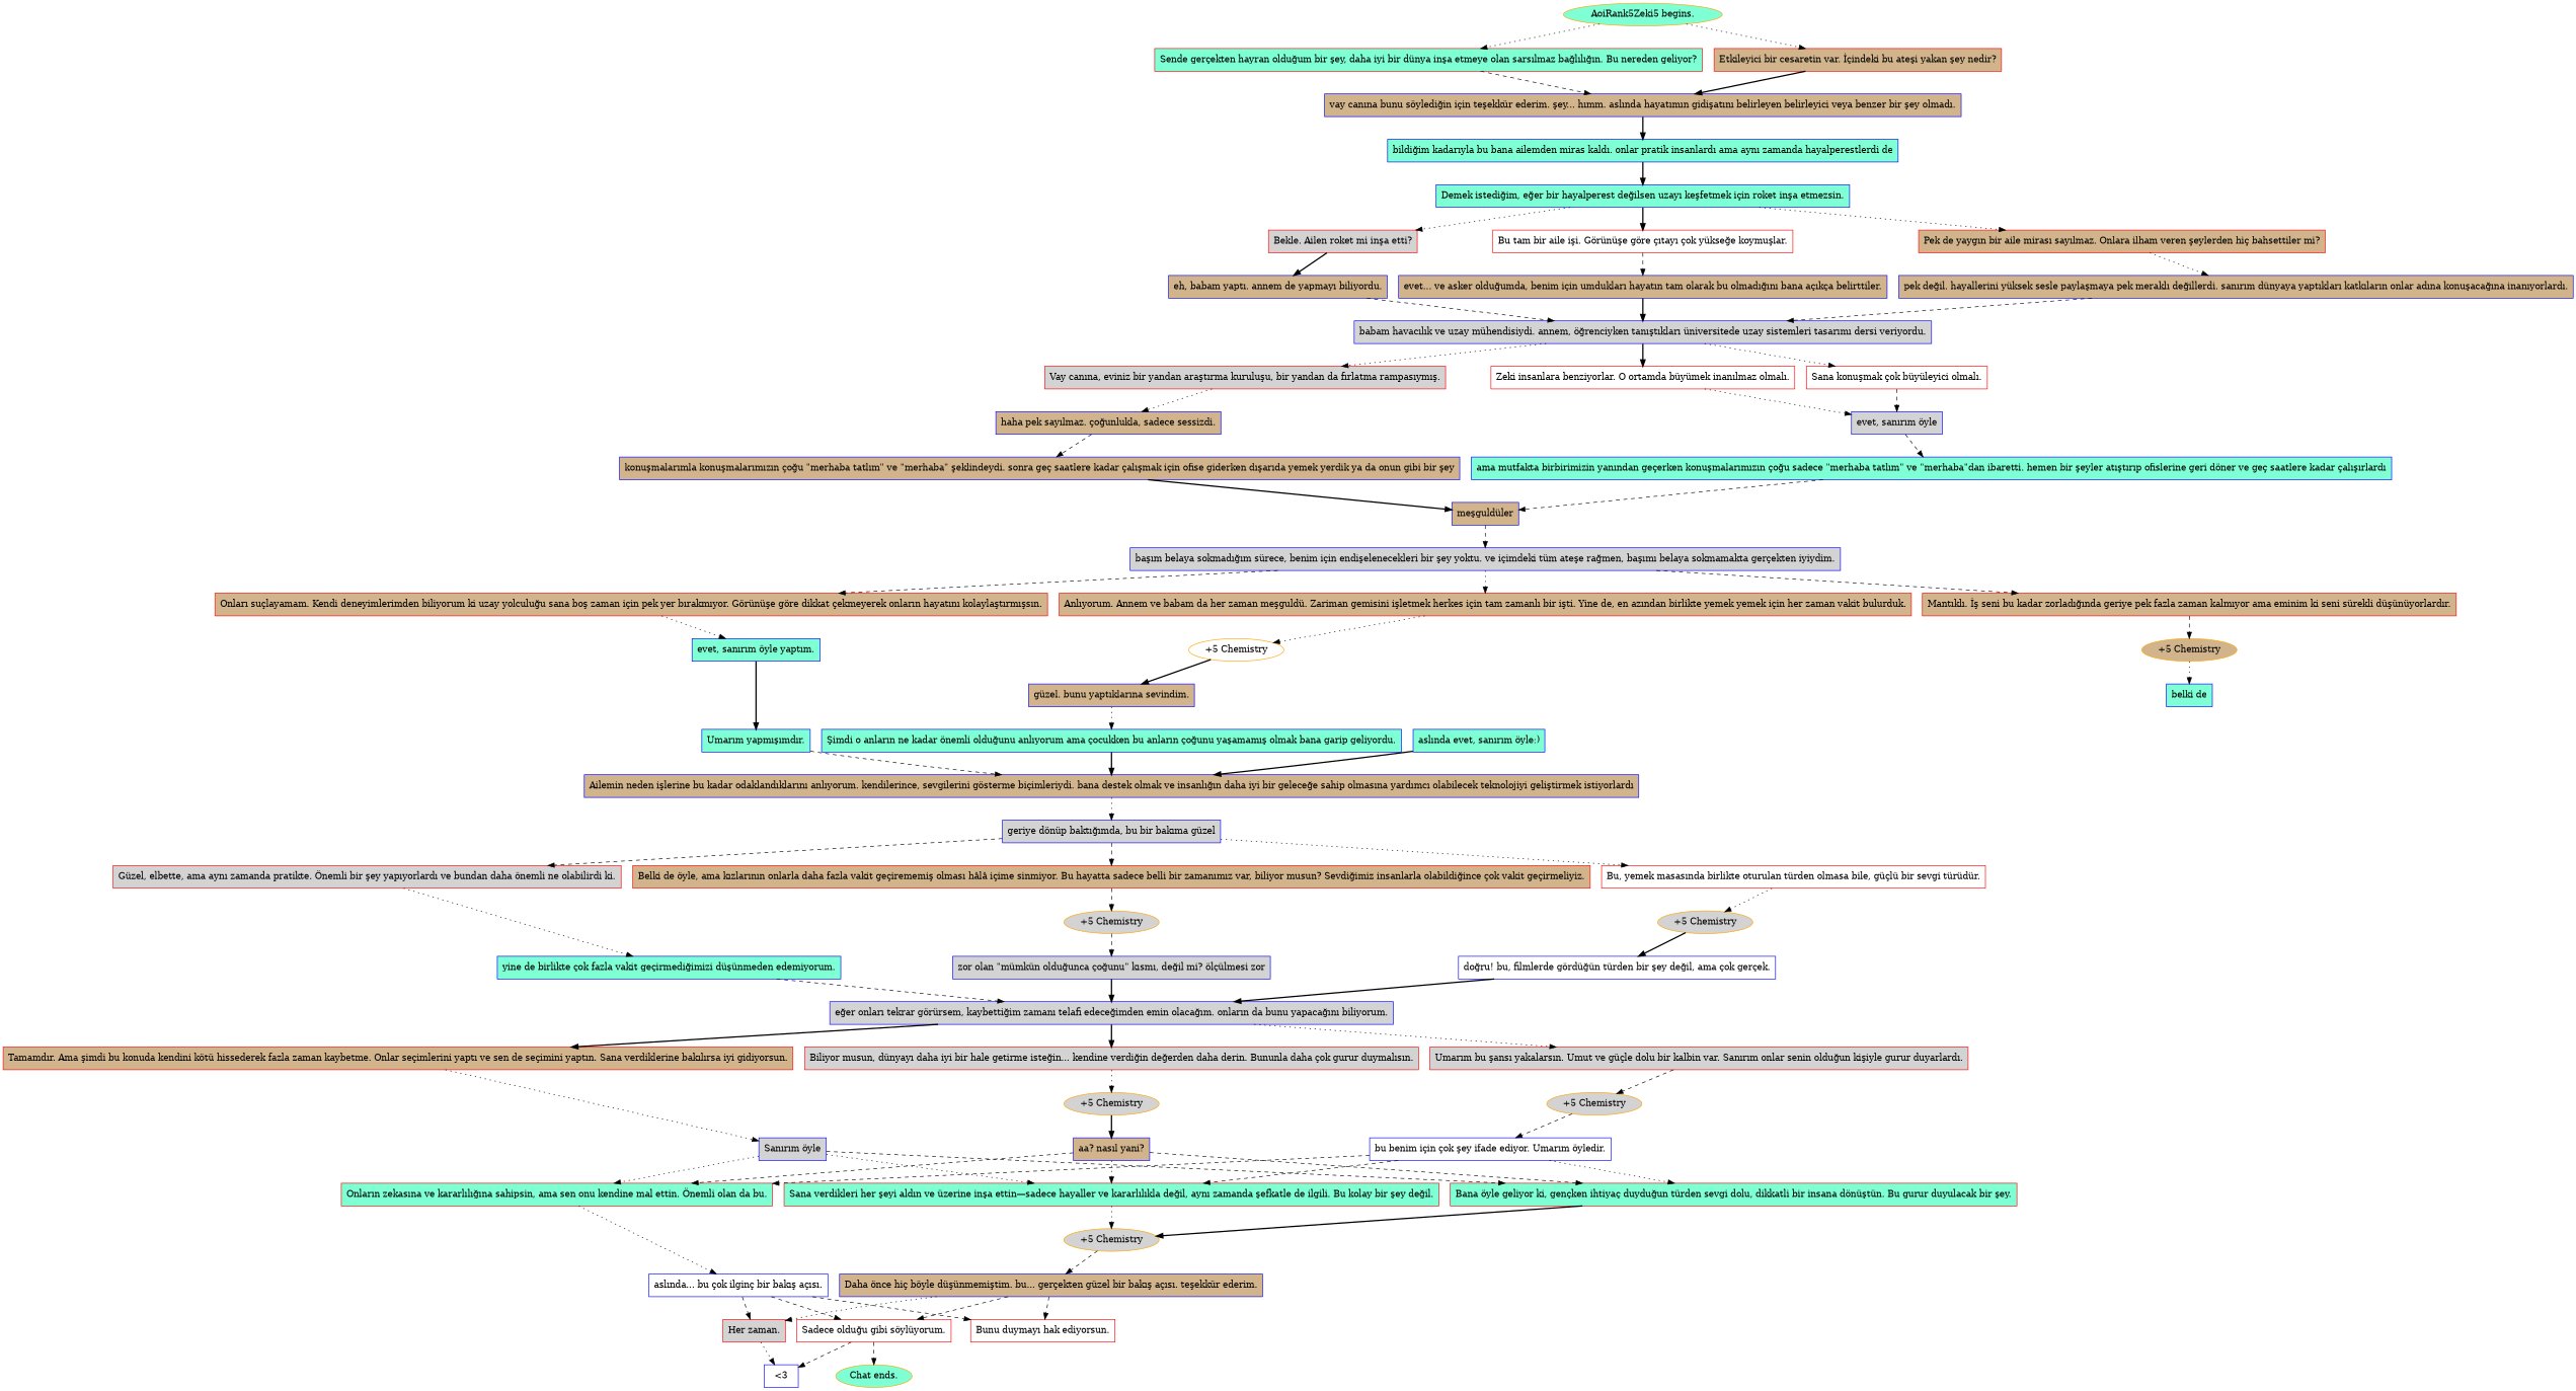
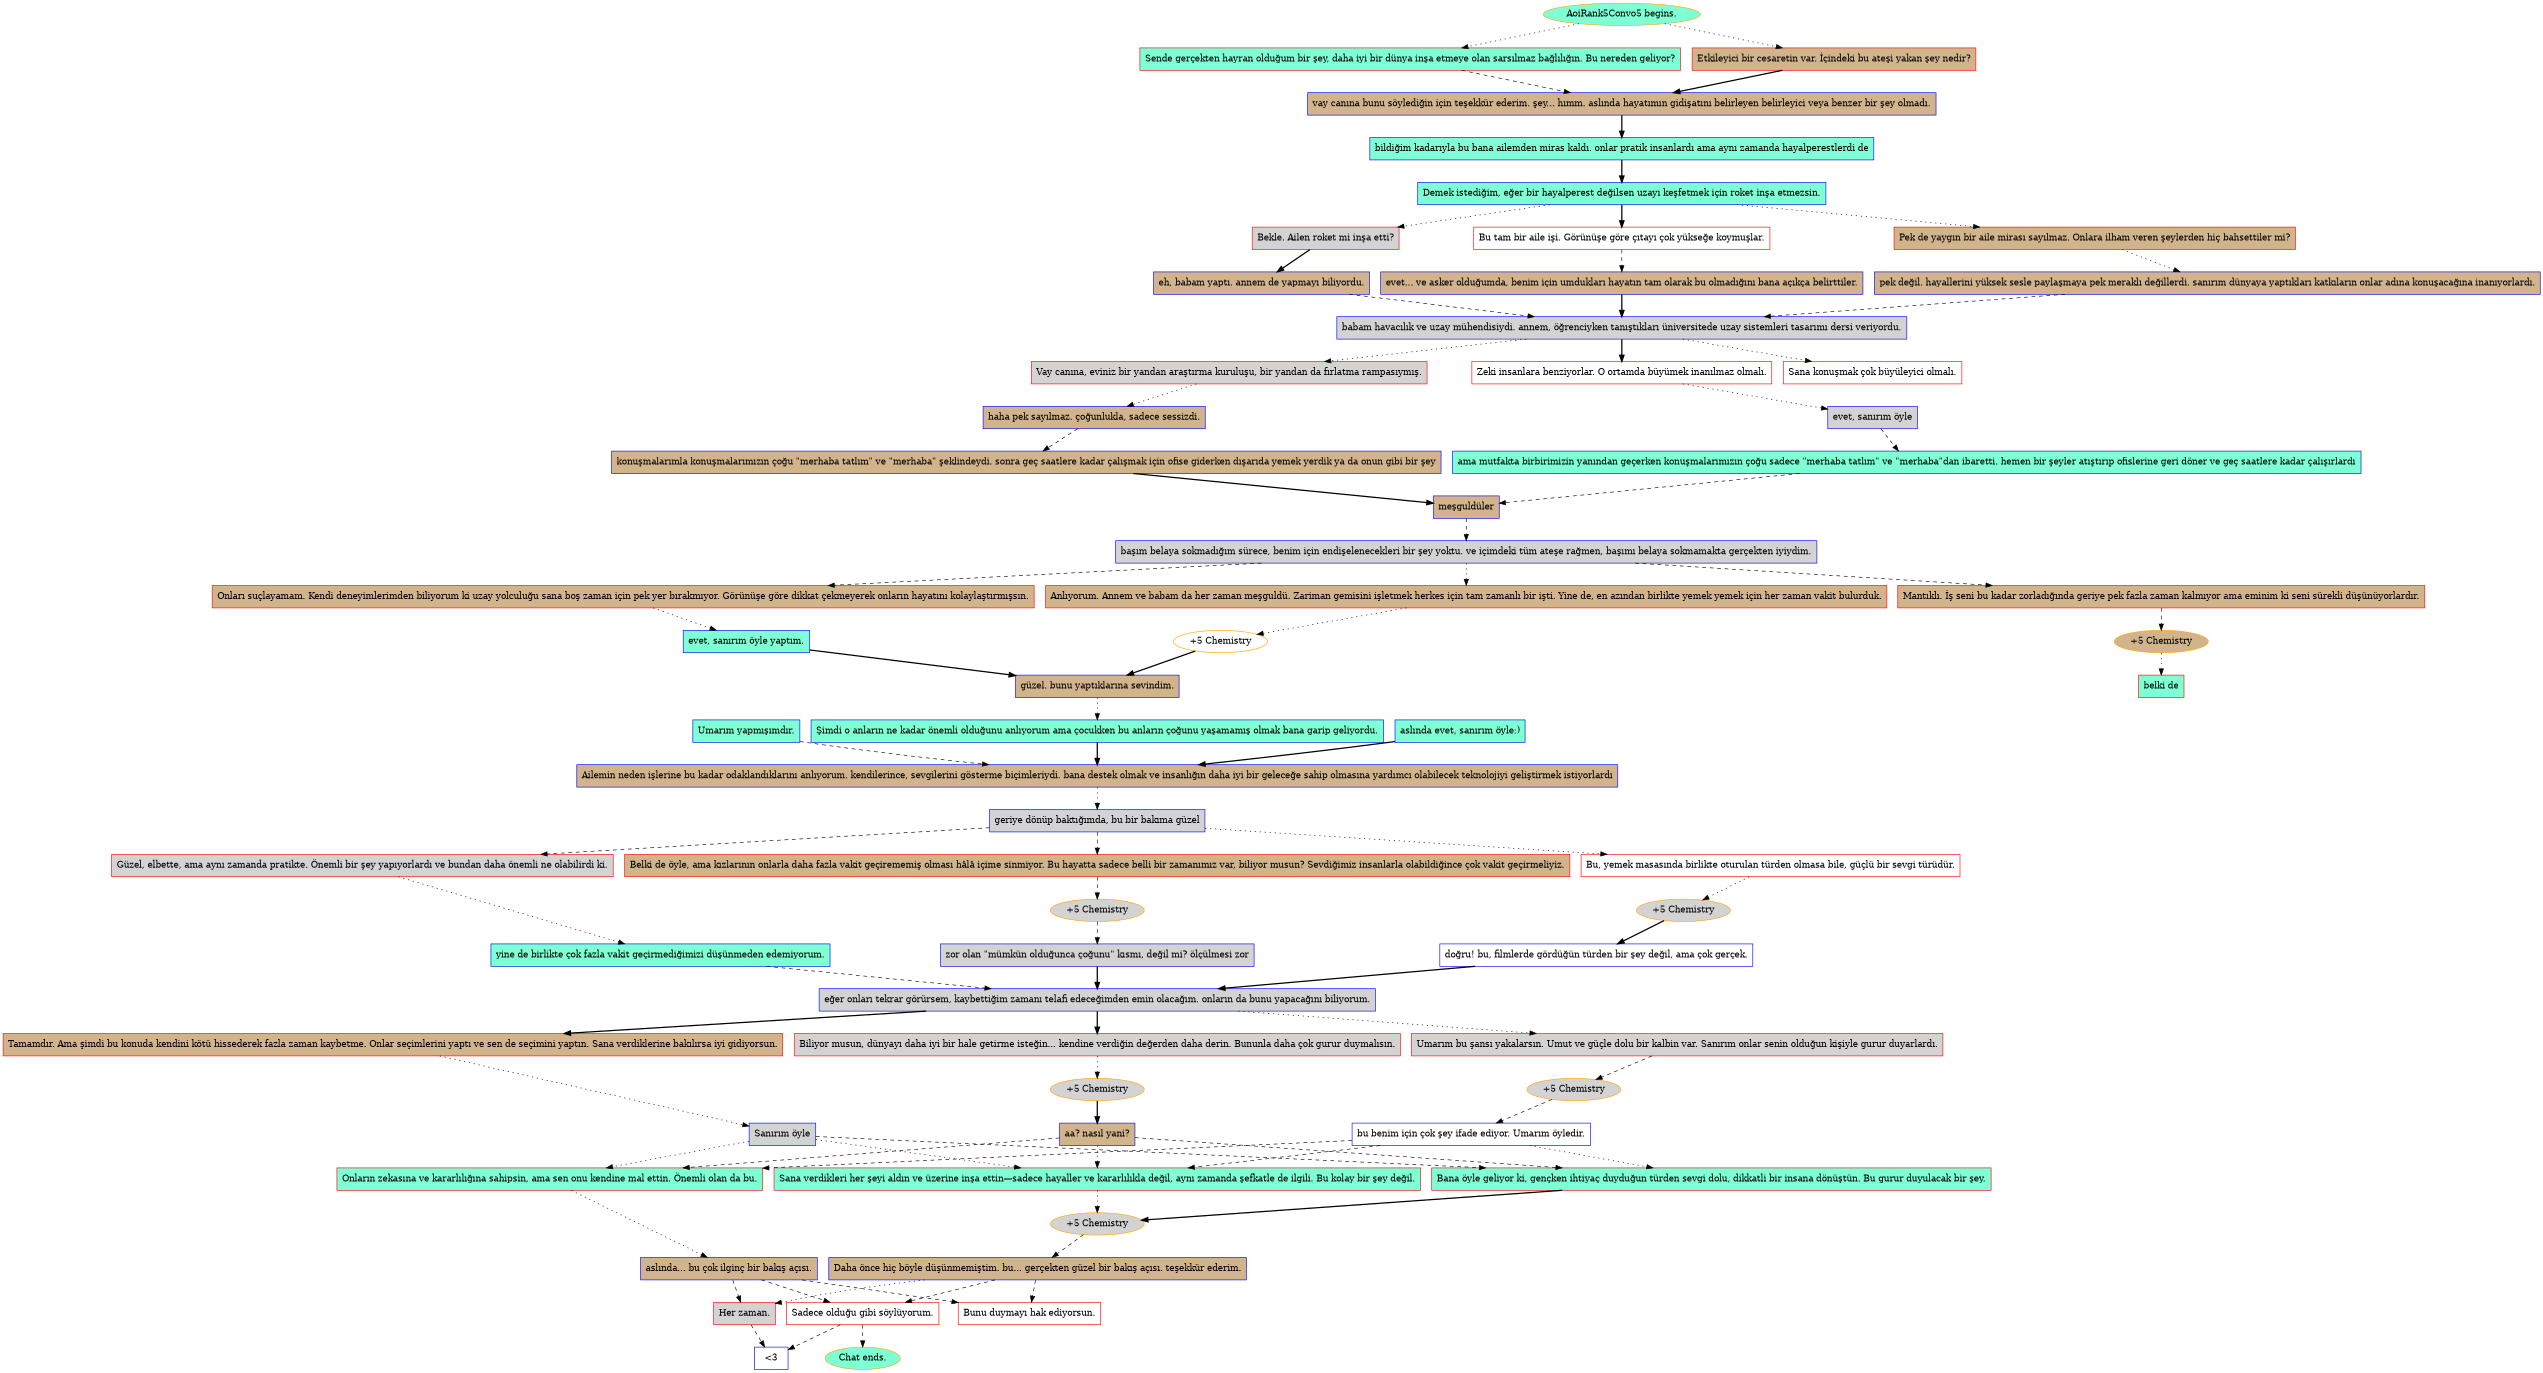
  digraph {
    node [color=blue fillcolor=tan style=filled shape=box]
    edge [style=dashed]
-   "AoiRank5Convo5 begins." [color=orange fillcolor=aquamarine label="AoiRank5Zeki5 begins." shape=""]
+   "AoiRank5Convo5 begins." [color=orange fillcolor=aquamarine shape=""]
    n2 [color=red fillcolor=aquamarine label="Sende gerçekten hayran olduğum bir şey, daha iyi bir dünya inşa etmeye olan sarsılmaz bağlılığın. Bu nereden geliyor?"]
    n3 [color=red label="Etkileyici bir cesaretin var. İçindeki bu ateşi yakan şey nedir?"]
    n4 [label="vay canına bunu söylediğin için teşekkür ederim. şey... hımm. aslında hayatımın gidişatını belirleyen belirleyici veya benzer bir şey olmadı."]
    n5 [fillcolor=aquamarine label="bildiğim kadarıyla bu bana ailemden miras kaldı. onlar pratik insanlardı ama aynı zamanda hayalperestlerdi de"]
    n6 [fillcolor=aquamarine label="Demek istediğim, eğer bir hayalperest değilsen uzayı keşfetmek için roket inşa etmezsin."]
    n7 [color=red fillcolor=lightgrey label="Bekle. Ailen roket mi inşa etti?"]
    n8 [color=red fillcolor=white label="Bu tam bir aile işi. Görünüşe göre çıtayı çok yükseğe koymuşlar."]
    n9 [color=red label="Pek de yaygın bir aile mirası sayılmaz. Onlara ilham veren şeylerden hiç bahsettiler mi?"]
    n10 [label="eh, babam yaptı. annem de yapmayı biliyordu."]
    n11 [label="evet... ve asker olduğumda, benim için umdukları hayatın tam olarak bu olmadığını bana açıkça belirttiler."]
    n12 [label="pek değil. hayallerini yüksek sesle paylaşmaya pek meraklı değillerdi. sanırım dünyaya yaptıkları katkıların onlar adına konuşacağına inanıyorlardı."]
    n13 [fillcolor=lightgrey label="babam havacılık ve uzay mühendisiydi. annem, öğrenciyken tanıştıkları üniversitede uzay sistemleri tasarımı dersi veriyordu."]
    n14 [color=red fillcolor=lightgrey label="Vay canına, eviniz bir yandan araştırma kuruluşu, bir yandan da fırlatma rampasıymış."]
    n15 [color=red fillcolor=white label="Sana konuşmak çok büyüleyici olmalı."]
    n16 [color=red fillcolor=white label="Zeki insanlara benziyorlar. O ortamda büyümek inanılmaz olmalı."]
    n17 [label="haha pek sayılmaz. çoğunlukla, sadece sessizdi."]
    n18 [fillcolor=lightgrey label="evet, sanırım öyle"]
    n19 [label="konuşmalarımla konuşmalarımızın çoğu \"merhaba tatlım\" ve \"merhaba\" şeklindeydi. sonra geç saatlere kadar çalışmak için ofise giderken dışarıda yemek yerdik ya da onun gibi bir şey"]
    n20 [fillcolor=aquamarine label="ama mutfakta birbirimizin yanından geçerken konuşmalarımızın çoğu sadece \"merhaba tatlım\" ve \"merhaba\"dan ibaretti. hemen bir şeyler atıştırıp ofislerine geri döner ve geç saatlere kadar çalışırlardı"]
    n21 [label="meşguldüler"]
    n22 [fillcolor=lightgrey label="başım belaya sokmadığım sürece, benim için endişelenecekleri bir şey yoktu. ve içimdeki tüm ateşe rağmen, başımı belaya sokmamakta gerçekten iyiydim."]
    n23 [color=red label="Anlıyorum. Annem ve babam da her zaman meşguldü. Zariman gemisini işletmek herkes için tam zamanlı bir işti. Yine de, en azından birlikte yemek yemek için her zaman vakit bulurduk."]
    n24 [color=red label="Mantıklı. İş seni bu kadar zorladığında geriye pek fazla zaman kalmıyor ama eminim ki seni sürekli düşünüyorlardır."]
    n25 [color=red label="Onları suçlayamam. Kendi deneyimlerimden biliyorum ki uzay yolculuğu sana boş zaman için pek yer bırakmıyor. Görünüşe göre dikkat çekmeyerek onların hayatını kolaylaştırmışsın."]
    n26 [color=orange fillcolor=white label="+5 Chemistry" shape=""]
    n27 [color=orange label="+5 Chemistry" shape=""]
    n28 [fillcolor=aquamarine label="evet, sanırım öyle yaptım."]
    n29 [label="güzel. bunu yaptıklarına sevindim."]
-   n30 [fillcolor=aquamarine label="belki de"]
+   n30 [color=red fillcolor=aquamarine label="belki de"]
    n31 [fillcolor=aquamarine label="Umarım yapmışımdır."]
    n32 [fillcolor=aquamarine label="Şimdi o anların ne kadar önemli olduğunu anlıyorum ama çocukken bu anların çoğunu yaşamamış olmak bana garip geliyordu."]
    n33 [label="Ailemin neden işlerine bu kadar odaklandıklarını anlıyorum. kendilerince, sevgilerini gösterme biçimleriydi. bana destek olmak ve insanlığın daha iyi bir geleceğe sahip olmasına yardımcı olabilecek teknolojiyi geliştirmek istiyorlardı"]
    n34 [fillcolor=aquamarine label="aslında evet, sanırım öyle:)"]
    n35 [fillcolor=lightgrey label="geriye dönüp baktığımda, bu bir bakıma güzel"]
    n36 [color=red label="Belki de öyle, ama kızlarının onlarla daha fazla vakit geçirememiş olması hâlâ içime sinmiyor. Bu hayatta sadece belli bir zamanımız var, biliyor musun? Sevdiğimiz insanlarla olabildiğince çok vakit geçirmeliyiz."]
    n37 [color=red fillcolor=lightgrey label="Güzel, elbette, ama aynı zamanda pratikte. Önemli bir şey yapıyorlardı ve bundan daha önemli ne olabilirdi ki."]
    n38 [color=red fillcolor=white label="Bu, yemek masasında birlikte oturulan türden olmasa bile, güçlü bir sevgi türüdür."]
    n39 [color=orange fillcolor=lightgrey label="+5 Chemistry" shape=""]
    n40 [fillcolor=aquamarine label="yine de birlikte çok fazla vakit geçirmediğimizi düşünmeden edemiyorum."]
    n41 [color=orange fillcolor=lightgrey label="+5 Chemistry" shape=""]
    n42 [fillcolor=lightgrey label="zor olan \"mümkün olduğunca çoğunu\" kısmı, değil mi? ölçülmesi zor"]
    n43 [fillcolor=lightgrey label="eğer onları tekrar görürsem, kaybettiğim zamanı telafi edeceğimden emin olacağım. onların da bunu yapacağını biliyorum."]
    n44 [fillcolor=white label="doğru! bu, filmlerde gördüğün türden bir şey değil, ama çok gerçek."]
    n45 [color=red label="Tamamdır. Ama şimdi bu konuda kendini kötü hissederek fazla zaman kaybetme. Onlar seçimlerini yaptı ve sen de seçimini yaptın. Sana verdiklerine bakılırsa iyi gidiyorsun."]
    n46 [color=red fillcolor=lightgrey label="Biliyor musun, dünyayı daha iyi bir hale getirme isteğin... kendine verdiğin değerden daha derin. Bununla daha çok gurur duymalısın."]
    n47 [color=red fillcolor=lightgrey label="Umarım bu şansı yakalarsın. Umut ve güçle dolu bir kalbin var. Sanırım onlar senin olduğun kişiyle gurur duyarlardı."]
    n48 [fillcolor=lightgrey label="Sanırım öyle"]
    n49 [color=orange fillcolor=lightgrey label="+5 Chemistry" shape=""]
    n50 [color=orange fillcolor=lightgrey label="+5 Chemistry" shape=""]
    n51 [color=red fillcolor=aquamarine label="Onların zekasına ve kararlılığına sahipsin, ama sen onu kendine mal ettin. Önemli olan da bu."]
    n52 [color=red fillcolor=aquamarine label="Bana öyle geliyor ki, gençken ihtiyaç duyduğun türden sevgi dolu, dikkatli bir insana dönüştün. Bu gurur duyulacak bir şey."]
    n53 [color=red fillcolor=aquamarine label="Sana verdikleri her şeyi aldın ve üzerine inşa ettin—sadece hayaller ve kararlılıkla değil, aynı zamanda şefkatle de ilgili. Bu kolay bir şey değil."]
    n54 [label="aa? nasıl yani?"]
    n55 [fillcolor=white label="bu benim için çok şey ifade ediyor. Umarım öyledir."]
-   n56 [fillcolor=white label="aslında... bu çok ilginç bir bakış açısı."]
+   n56 [label="aslında... bu çok ilginç bir bakış açısı."]
    n57 [color=orange fillcolor=lightgrey label="+5 Chemistry" shape=""]
    n58 [color=red fillcolor=white label="Sadece olduğu gibi söylüyorum."]
    n59 [color=red fillcolor=lightgrey label="Her zaman."]
    n60 [color=red fillcolor=white label="Bunu duymayı hak ediyorsun."]
    n61 [label="Daha önce hiç böyle düşünmemiştim. bu... gerçekten güzel bir bakış açısı. teşekkür ederim."]
    n62 [fillcolor=white label="<3"]
    "Chat ends." [color=orange fillcolor=aquamarine shape=""]
    "AoiRank5Convo5 begins." -> n2 [style=dotted]
    "AoiRank5Convo5 begins." -> n3 [style=dotted]
    n2 -> n4
    n3 -> n4 [style=bold]
    n4 -> n5 [style=bold]
    n5 -> n6 [style=bold]
    n6 -> n7 [style=dotted]
    n6 -> n8 [style=bold]
    n6 -> n9 [style=dotted]
    n7 -> n10 [style=bold]
    n8 -> n11
    n9 -> n12 [style=dotted]
    n10 -> n13
    n11 -> n13 [style=bold]
    n12 -> n13
    n13 -> n14 [style=dotted]
    n13 -> n15 [style=dotted]
    n13 -> n16 [style=bold]
    n14 -> n17 [style=dotted]
-   n15 -> n18
    n16 -> n18 [style=dotted]
    n17 -> n19
    n18 -> n20
    n19 -> n21 [style=bold]
    n20 -> n21
    n21 -> n22
    n22 -> n23 [style=dotted]
    n22 -> n24
    n22 -> n25
    n23 -> n26 [style=dotted]
    n24 -> n27
    n25 -> n28 [style=dotted]
    n26 -> n29 [style=bold]
    n27 -> n30 [style=dotted]
-   n28 -> n31 [style=bold]
+   n28 -> n29 [style=bold]
    n29 -> n32 [style=dotted]
    n31 -> n33
    n32 -> n33 [style=bold]
    n33 -> n35 [style=dotted]
    n34 -> n33 [style=bold]
    n35 -> n36
    n35 -> n37
    n35 -> n38 [style=dotted]
    n36 -> n39
    n37 -> n40 [style=dotted]
    n38 -> n41 [style=dotted]
    n39 -> n42
    n40 -> n43
    n41 -> n44 [style=bold]
    n42 -> n43 [style=bold]
    n43 -> n45 [style=bold]
    n43 -> n46 [style=bold]
    n43 -> n47 [style=dotted]
    n44 -> n43 [style=bold]
    n45 -> n48 [style=dotted]
    n46 -> n49 [style=dotted]
    n47 -> n50
    n48 -> n51 [style=dotted]
    n48 -> n52
    n48 -> n53 [style=dotted]
    n49 -> n54 [style=bold]
    n50 -> n55
    n51 -> n56 [style=dotted]
    n52 -> n57 [style=bold]
    n53 -> n57 [style=dotted]
    n54 -> n51
    n54 -> n52
    n54 -> n53 [style=dotted]
    n55 -> n51
    n55 -> n52 [style=dotted]
    n55 -> n53
    n56 -> n58
    n56 -> n59
    n56 -> n60
    n57 -> n61
    n58 -> n62
    n58 -> "Chat ends."
-   n59 -> n62 [style=dotted]
+   n59 -> n62
    n61 -> n58
    n61 -> n59 [style=dotted]
    n61 -> n60
  }
